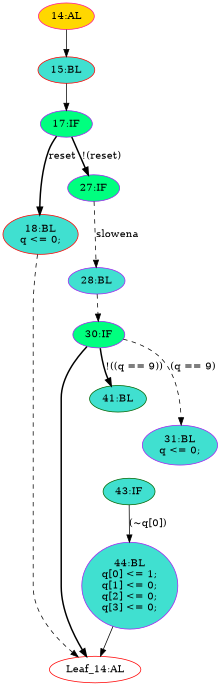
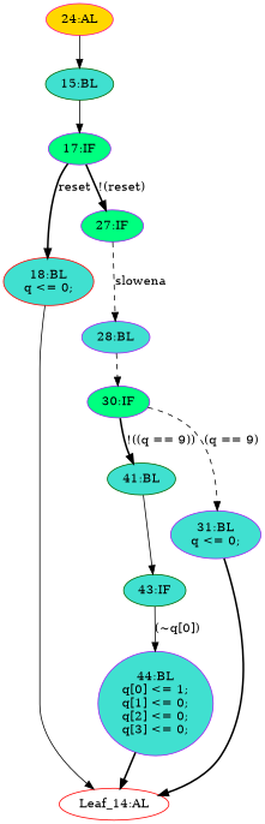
  strict digraph {
    fontname="DejaVu Serif"
    node [color=purple fillcolor=turquoise fontname="DejaVu Serif" statements="[]" style=filled typ=Block]
    edge [cond="[]" fontname="DejaVu Serif" lineno=None style=bold]
    n1 [ast="<pyverilog.vparser.ast.IfStatement object at 0x7fc86334c810>" fillcolor=springgreen label="17:IF" typ=IfStatement]
    n2 [ast="<pyverilog.vparser.ast.Block object at 0x7fc863345650>" color=red label="18:BL\nq <= 0;" statements="[<pyverilog.vparser.ast.NonblockingSubstitution object at 0x7fc863345690>]"]
    n3 [ast="<pyverilog.vparser.ast.IfStatement object at 0x7fc86334c950>" fillcolor=springgreen label="27:IF" typ=IfStatement]
    n4 [color=red def_var="['q']" label="Leaf_14:AL" fillcolor="" statements="" style="" typ=""]
    n5 [ast="<pyverilog.vparser.ast.Block object at 0x7fc86334c9d0>" label="28:BL"]
    n6 [ast="<pyverilog.vparser.ast.IfStatement object at 0x7fc86334ca10>" fillcolor=springgreen label="30:IF" typ=IfStatement]
    n7 [ast="<pyverilog.vparser.ast.Block object at 0x7fc86334cad0>" label="44:BL\nq[0] <= 1;\nq[1] <= 0;\nq[2] <= 0;\nq[3] <= 0;" statements="[<pyverilog.vparser.ast.NonblockingSubstitution object at 0x7fc86334cb10>, <pyverilog.vparser.ast.NonblockingSubstitution object at 0x7fc86334cd10>, <pyverilog.vparser.ast.NonblockingSubstitution object at 0x7fc86334ced0>, <pyverilog.vparser.ast.NonblockingSubstitution object at 0x7fc8633450d0>]"]
-   n8 [ast="<pyverilog.vparser.ast.Block object at 0x7fc863345850>" color=red label="15:BL"]
+   n8 [ast="<pyverilog.vparser.ast.Block object at 0x7fc863345850>" color=darkgreen label="15:BL"]
    n9 [ast="<pyverilog.vparser.ast.IfStatement object at 0x7fc86334ca90>" color=darkgreen label="43:IF" typ=IfStatement]
-   n10 [ast="<pyverilog.vparser.ast.Always object at 0x7fc8633458d0>" clk_sens=True color=deeppink fillcolor=gold label="14:AL" sens="['clk', 'reset']" typ=Always use_var="['q', 'reset', 'slowena']"]
+   n10 [ast="<pyverilog.vparser.ast.Always object at 0x7fc8633458d0>" clk_sens=True color=deeppink fillcolor=gold label="24:AL" sens="['clk', 'reset']" typ=Always use_var="['q', 'reset', 'slowena']"]
    n11 [ast="<pyverilog.vparser.ast.Block object at 0x7fc86334ca50>" color=darkgreen label="41:BL"]
    n12 [ast="<pyverilog.vparser.ast.Block object at 0x7fc863345390>" label="31:BL\nq <= 0;" statements="[<pyverilog.vparser.ast.NonblockingSubstitution object at 0x7fc8633453d0>]"]
    n1 -> n2 [cond="['reset']" label=reset lineno=17]
    n1 -> n3 [cond="['reset']" label="!(reset)" lineno=17]
-   n2 -> n4 [style=dashed]
+   n2 -> n4 [style=solid]
    n3 -> n5 [cond="['slowena']" label=slowena lineno=27 style=dashed]
    n5 -> n6 [style=dashed]
    n6 -> n11 [cond="['q']" label="!((q == 9))" lineno=30]
    n6 -> n12 [cond="['q']" label="(q == 9)" lineno=30 style=dashed]
-   n7 -> n4 [style=solid]
+   n7 -> n4
    n8 -> n1 [style=solid]
    n9 -> n7 [cond="['q']" label="(~q[0])" lineno=43 style=solid]
    n10 -> n8 [style=solid]
-   n6 -> n4
+   n11 -> n9 [style=solid]
+   n12 -> n4
  }
